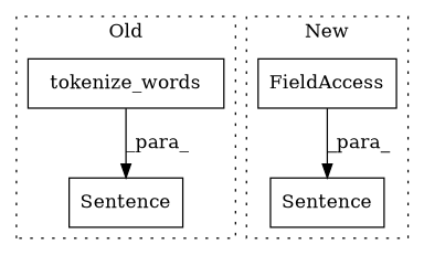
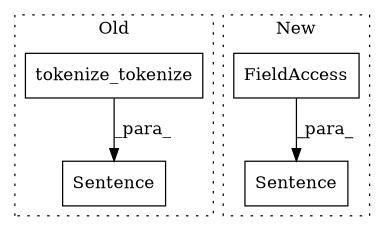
  digraph {
    node [a=32 l="9,1" shape=box]
    n1 [label=Sentence s="1803,1822"]
-   n2 [l="15,1" label=tokenize_words s="1748,1767"]
+   n2 [l="15,1" label=tokenize_tokenize s="1748,1767"]
    n3 [label=Sentence s="1747,1781"]
    n4 [a=22 l=15 label=FieldAccess s=1761]
    subgraph cluster_1 {
      label=Old
      style=dotted
      n1
      n2
    }
    subgraph cluster_2 {
      label=New
      style=dotted
      n3
      n4
    }
    n2 -> n1 [label=_para_]
    n4 -> n3 [label=_para_]
  }
